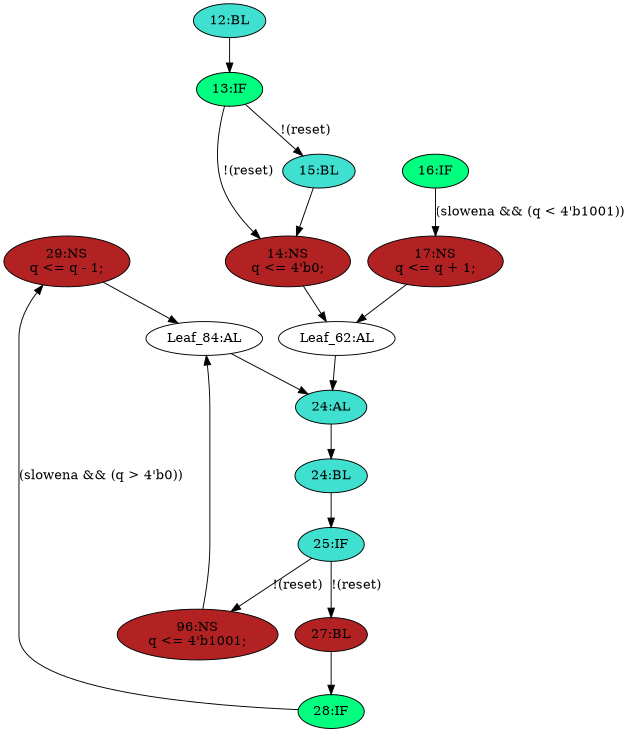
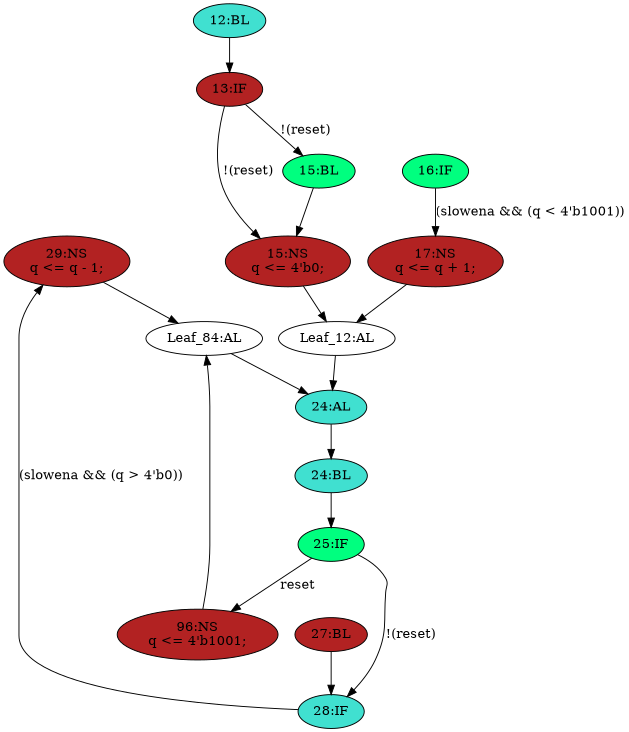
  strict digraph {
    node [fillcolor=firebrick statements="[]" style=filled typ=NonblockingSubstitution]
    edge [cond="[]" lineno=None]
    n1 [ast="<pyverilog.vparser.ast.NonblockingSubstitution object at 0x7f8670726f50>" label="29:NS\nq <= q - 1;" statements="[<pyverilog.vparser.ast.NonblockingSubstitution object at 0x7f8670726f50>]"]
    n2 [def_var="['q']" label="Leaf_84:AL" fillcolor="" statements="" style="" typ=""]
    n3 [ast="<pyverilog.vparser.ast.Always object at 0x7f86706ce550>" clk_sens=True fillcolor=turquoise label="24:AL" sens="['clk']" typ=Always use_var="['reset', 'q', 'slowena']"]
    n4 [ast="<pyverilog.vparser.ast.Block object at 0x7f8670731150>" fillcolor=turquoise label="24:BL" typ=Block]
    n5 [ast="<pyverilog.vparser.ast.NonblockingSubstitution object at 0x7f8670731050>" label="96:NS\nq <= 4'b1001;" statements="[<pyverilog.vparser.ast.NonblockingSubstitution object at 0x7f8670731050>]"]
-   n6 [ast="<pyverilog.vparser.ast.Block object at 0x7f86706d6bd0>" fillcolor=turquoise label="15:BL" typ=Block]
-   n7 [ast="<pyverilog.vparser.ast.NonblockingSubstitution object at 0x7f86706d6910>" label="14:NS\nq <= 4'b0;" statements="[<pyverilog.vparser.ast.NonblockingSubstitution object at 0x7f86706d6910>]"]
+   n6 [ast="<pyverilog.vparser.ast.Block object at 0x7f86706d6bd0>" fillcolor=springgreen label="15:BL" typ=Block]
+   n7 [ast="<pyverilog.vparser.ast.NonblockingSubstitution object at 0x7f86706d6910>" label="15:NS\nq <= 4'b0;" statements="[<pyverilog.vparser.ast.NonblockingSubstitution object at 0x7f86706d6910>]"]
    n8 [ast="<pyverilog.vparser.ast.IfStatement object at 0x7f8670723610>" fillcolor=springgreen label="16:IF" typ=IfStatement]
    n9 [ast="<pyverilog.vparser.ast.NonblockingSubstitution object at 0x7f86706cecd0>" label="17:NS\nq <= q + 1;" statements="[<pyverilog.vparser.ast.NonblockingSubstitution object at 0x7f86706cecd0>]"]
-   n10 [def_var="['q']" label="Leaf_62:AL" fillcolor="" statements="" style="" typ=""]
-   n11 [ast="<pyverilog.vparser.ast.IfStatement object at 0x7f8670726950>" fillcolor=springgreen label="28:IF" typ=IfStatement]
-   n12 [ast="<pyverilog.vparser.ast.IfStatement object at 0x7f8670731250>" fillcolor=turquoise label="25:IF" typ=IfStatement]
+   n10 [def_var="['q']" label="Leaf_12:AL" fillcolor="" statements="" style="" typ=""]
+   n11 [ast="<pyverilog.vparser.ast.IfStatement object at 0x7f8670726950>" fillcolor=turquoise label="28:IF" typ=IfStatement]
+   n12 [ast="<pyverilog.vparser.ast.IfStatement object at 0x7f8670731250>" fillcolor=springgreen label="25:IF" typ=IfStatement]
    n13 [ast="<pyverilog.vparser.ast.Block object at 0x7f867073d6d0>" label="27:BL" typ=Block]
    n14 [ast="<pyverilog.vparser.ast.Block object at 0x7f86707b50d0>" fillcolor=turquoise label="12:BL" typ=Block]
-   n15 [ast="<pyverilog.vparser.ast.IfStatement object at 0x7f8670737390>" fillcolor=springgreen label="13:IF" typ=IfStatement]
+   n15 [ast="<pyverilog.vparser.ast.IfStatement object at 0x7f8670737390>" label="13:IF" typ=IfStatement]
    n1 -> n2
    n2 -> n3 [cond="" lineno=""]
    n3 -> n4
    n4 -> n12
    n5 -> n2
    n6 -> n7
    n7 -> n10
    n8 -> n9 [cond="['slowena', 'q']" label="(slowena && (q < 4'b1001))" lineno=16]
    n9 -> n10
    n10 -> n3 [cond="" lineno=""]
    n11 -> n1 [cond="['slowena', 'q']" label="(slowena && (q > 4'b0))" lineno=28]
-   n12 -> n5 [cond="['reset']" label="!(reset)" lineno=25]
-   n12 -> n13 [cond="['reset']" label="!(reset)" lineno=25]
+   n12 -> n5 [cond="['reset']" label=reset lineno=25]
+   n12 -> n11 [cond="['reset']" label="!(reset)" lineno=25]
    n13 -> n11
    n14 -> n15
    n15 -> n6 [cond="['reset']" label="!(reset)" lineno=13]
    n15 -> n7 [cond="['reset']" label="!(reset)" lineno=13]
  }
